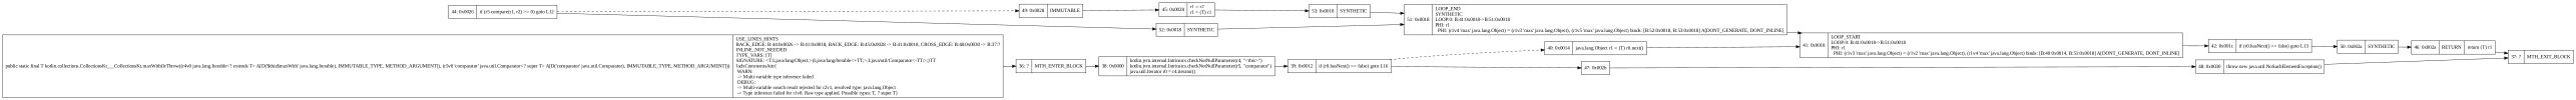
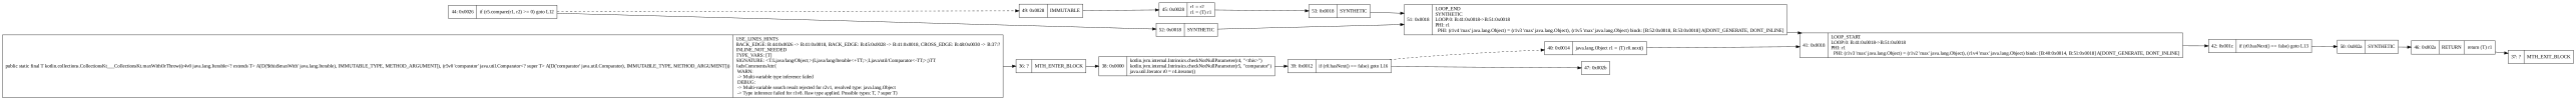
  digraph {
    fontname="Liberation Serif"
    rankdir=LR
    node [fontname="Liberation Serif" shape=record]
    edge [fontname="Liberation Serif"]
    n1 [label="{36\:\ ?|MTH_ENTER_BLOCK\l}"]
    n2 [label="{38\:\ 0x0000|kotlin.jvm.internal.Intrinsics.checkNotNullParameter(r4, \"\<this\>\")\lkotlin.jvm.internal.Intrinsics.checkNotNullParameter(r5, \"comparator\")\ljava.util.Iterator r0 = r4.iterator()\l}"]
    n3 [label="{39\:\ 0x0012|if (r0.hasNext() == false) goto L16\l}"]
    n4 [label="{40\:\ 0x0014|java.lang.Object r1 = (T) r0.next()\l}"]
    n5 [label="{47\:\ 0x002b}"]
    n6 [label="{41\:\ 0x0018|LOOP_START\lLOOP:0: B:41:0x0018\-\>B:51:0x0018\lPHI: r1 \l  PHI: (r1v3 'max' java.lang.Object) = (r1v2 'max' java.lang.Object), (r1v4 'max' java.lang.Object) binds: [B:40:0x0014, B:51:0x0018] A[DONT_GENERATE, DONT_INLINE]\l}"]
-   n7 [label="{48\:\ 0x0030|throw new java.util.NoSuchElementException()\l}"]
    n8 [label="{42\:\ 0x001c|if (r0.hasNext() == false) goto L13\l}"]
    n9 [label="{50\:\ 0x002a|SYNTHETIC\l}"]
    n10 [label="{46\:\ 0x002a|RETURN\l|return (T) r1\l}"]
    n11 [label="{44\:\ 0x0026|if (r5.compare(r1, r2) \>= 0) goto L12\l}"]
    n12 [label="{49\:\ 0x0028|IMMUTABLE\l}"]
    n13 [label="{52\:\ 0x0018|SYNTHETIC\l}"]
    n14 [label="{45\:\ 0x0028|r1 = r2\lr1 = (T) r1\l}"]
    n15 [label="{51\:\ 0x0018|LOOP_END\lSYNTHETIC\lLOOP:0: B:41:0x0018\-\>B:51:0x0018\lPHI: r1 \l  PHI: (r1v4 'max' java.lang.Object) = (r1v3 'max' java.lang.Object), (r1v5 'max' java.lang.Object) binds: [B:52:0x0018, B:53:0x0018] A[DONT_GENERATE, DONT_INLINE]\l}"]
    n16 [label="{53\:\ 0x0018|SYNTHETIC\l}"]
    n17 [label="{37\:\ ?|MTH_EXIT_BLOCK\l}"]
    n18 [label="{public static final T kotlin.collections.CollectionsKt___CollectionsKt.maxWithOrThrow((r4v0 java.lang.Iterable\<? extends T\> A[D('$this$maxWith' java.lang.Iterable), IMMUTABLE_TYPE, METHOD_ARGUMENT]), (r5v0 'comparator' java.util.Comparator\<? super T\> A[D('comparator' java.util.Comparator), IMMUTABLE_TYPE, METHOD_ARGUMENT]))  | USE_LINES_HINTS\lBACK_EDGE: B:44:0x0026 \-\> B:41:0x0018, BACK_EDGE: B:45:0x0028 \-\> B:41:0x0018, CROSS_EDGE: B:48:0x0030 \-\> B:37:?\lINLINE_NOT_NEEDED\lTYPE_VARS: [T]\lSIGNATURE: \<T:Ljava\/lang\/Object;\>(Ljava\/lang\/Iterable\<+TT;\>;Ljava\/util\/Comparator\<\-TT;\>;)TT;\lJadxCommentsAttr\{\l WARN: \l \-\> Multi\-variable type inference failed\l DEBUG: \l \-\> Multi\-variable search result rejected for r2v1, resolved type: java.lang.Object\l \-\> Type inference failed for r1v8. Raw type applied. Possible types: T, ? super T\}\l}"]
    n1 -> n2
    n2 -> n3
    n3 -> n4 [style=dashed]
    n3 -> n5
    n4 -> n6
-   n5 -> n7
    n6 -> n8
-   n7 -> n17
    n8 -> n9
    n9 -> n10
    n10 -> n17
    n11 -> n12 [style=dashed]
    n11 -> n13
    n12 -> n14
    n13 -> n15
    n14 -> n16
    n15 -> n6
    n16 -> n15
    n18 -> n1
  }
